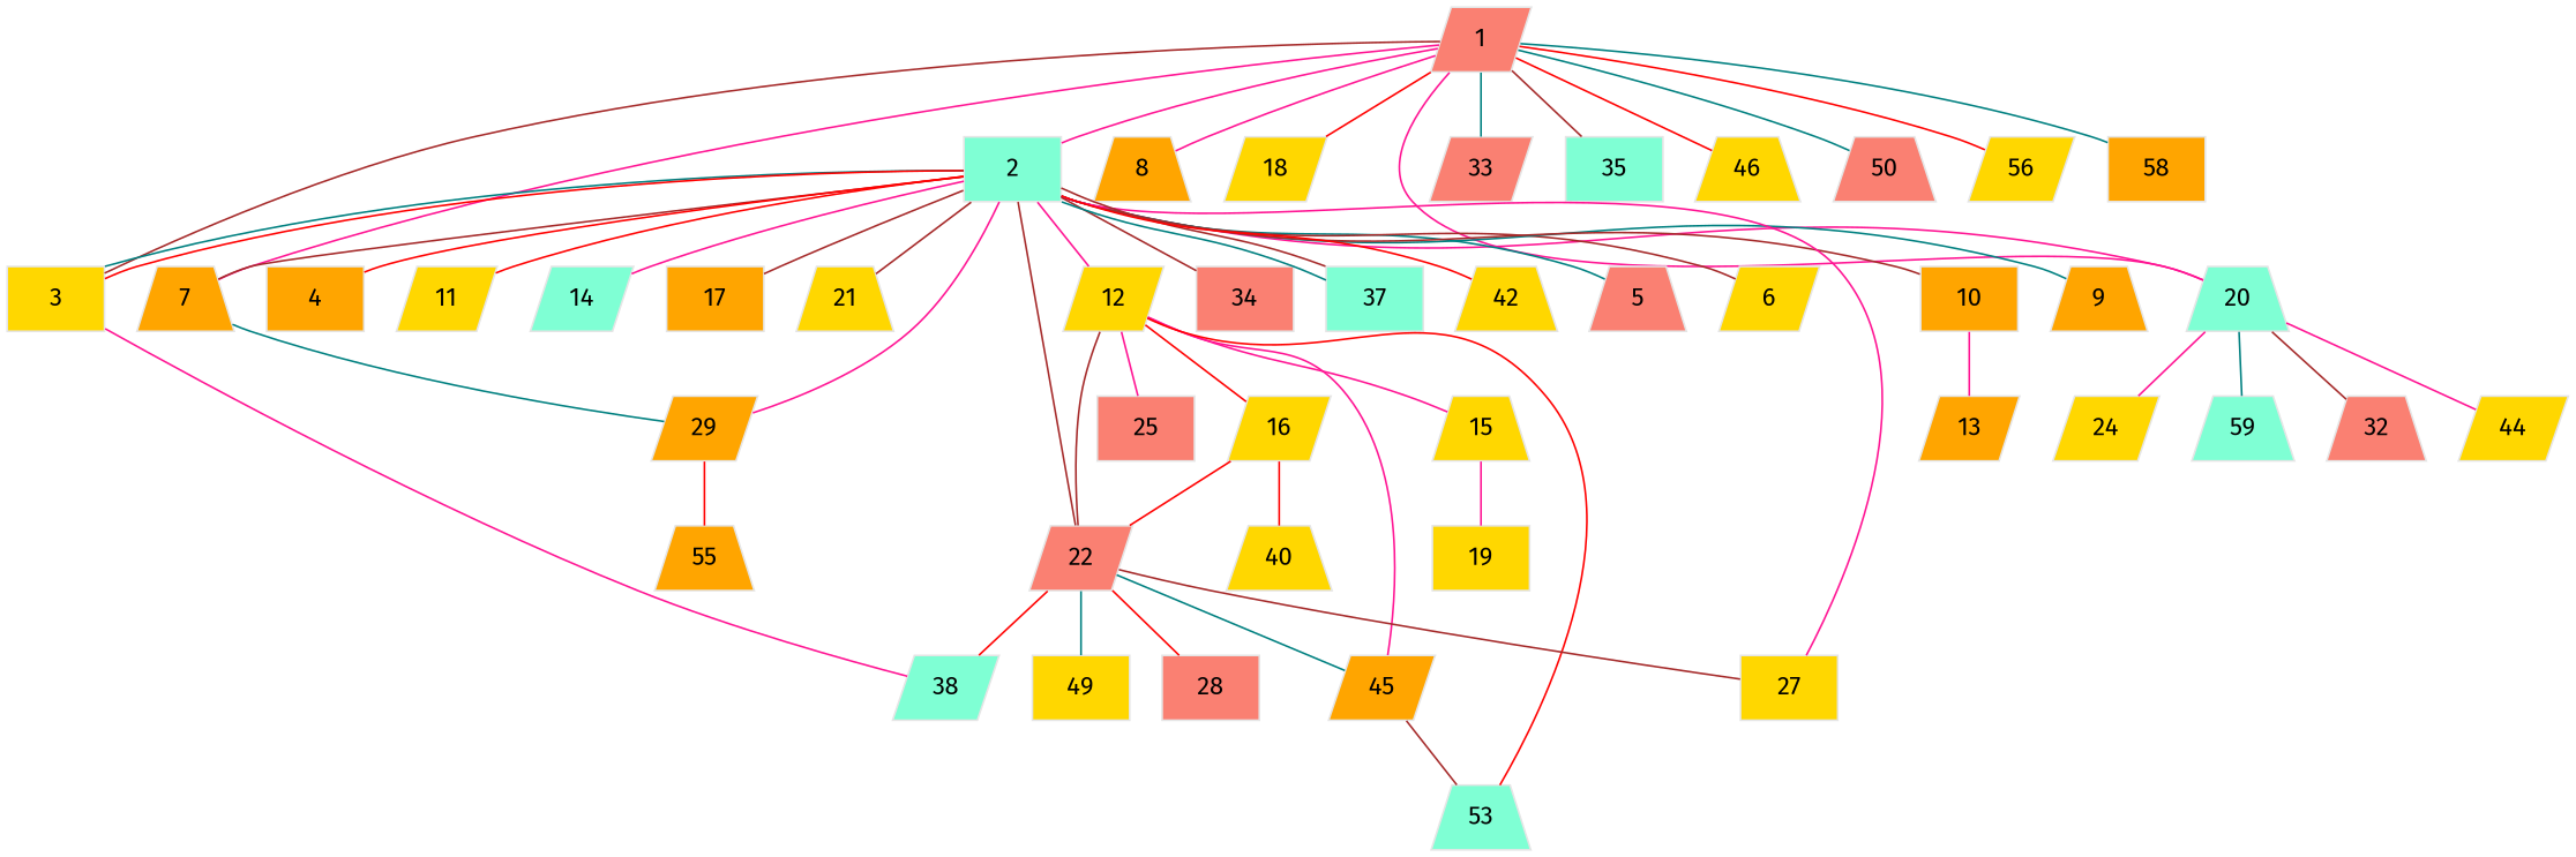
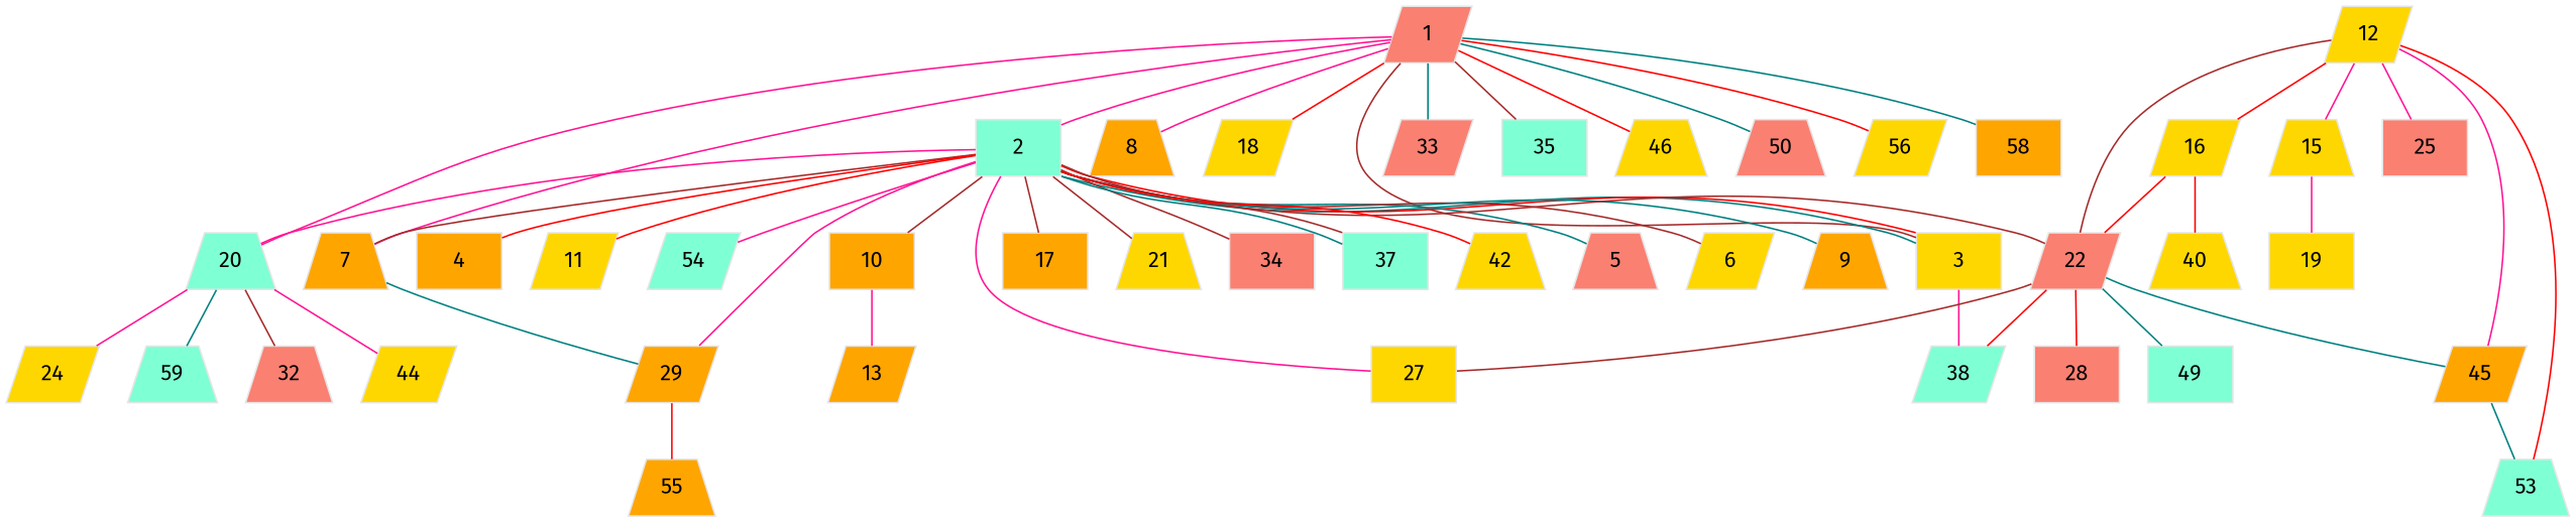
  graph {
    fontname="Fira Sans"
    node [color=gray90 fillcolor=gold fontname="Fira Sans" shape=parallelogram style=filled]
    edge [color=deeppink fontname="Fira Sans"]
    1 [fillcolor=salmon super="+43"]
    2 [fillcolor=aquamarine shape=box super="+26"]
    3 [shape=box]
    7 [fillcolor=orange shape=trapezium super="+47"]
    8 [fillcolor=orange shape=trapezium]
    18
    20 [fillcolor=aquamarine shape=trapezium super="+31"]
    33 [fillcolor=salmon]
    35 [fillcolor=aquamarine shape=box]
    46 [shape=trapezium]
    50 [fillcolor=salmon shape=trapezium]
    56
    58 [fillcolor=orange shape=box]
    4 [fillcolor=orange shape=box super="+48"]
    5 [fillcolor=salmon shape=trapezium]
    6
    9 [fillcolor=orange shape=trapezium super="+39"]
    10 [fillcolor=orange shape=box super="+51"]
    11
    12 [super="+41"]
-   14 [fillcolor=aquamarine]
+   14 [fillcolor=aquamarine label=54]
    17 [fillcolor=orange shape=box]
    21 [shape=trapezium]
    22 [fillcolor=salmon super="+24"]
    27 [shape=box]
    29 [fillcolor=orange super="+30"]
    34 [fillcolor=salmon shape=box]
    37 [fillcolor=aquamarine shape=box]
    42 [shape=trapezium]
    38 [fillcolor=aquamarine super="+57"]
    32 [fillcolor=salmon shape=trapezium]
    44
    n33 [label=24]
    59 [fillcolor=aquamarine shape=trapezium]
    13 [fillcolor=orange]
    15 [shape=trapezium super="+23"]
    16
    25 [fillcolor=salmon shape=box]
    45 [fillcolor=orange super="+52"]
    53 [fillcolor=aquamarine shape=trapezium]
    28 [fillcolor=salmon shape=box]
-   49 [shape=box]
+   49 [fillcolor=aquamarine shape=box]
    55 [fillcolor=orange shape=trapezium]
    19 [shape=box]
    40 [shape=trapezium]
    1 -- 2
    1 -- 3 [color=brown]
    1 -- 7
    1 -- 8
    1 -- 18 [color=red]
    1 -- 20
    1 -- 33 [color=teal]
    1 -- 35 [color=brown]
    1 -- 46 [color=red]
    1 -- 50 [color=teal]
    1 -- 56 [color=red]
    1 -- 58 [color=teal weight=2]
    2 -- 3 [color=teal]
    2 -- 3 [color=red]
    2 -- 7 [color=brown]
    2 -- 20
    2 -- 4 [color=red weight=2]
    2 -- 5 [color=teal]
    2 -- 6 [color=brown]
    2 -- 9 [color=teal]
    2 -- 10 [color=brown]
    2 -- 11 [color=red]
-   2 -- 12
    2 -- 14
    2 -- 17 [color=brown]
    2 -- 21 [color=brown]
    2 -- 22 [color=brown]
    2 -- 27
    2 -- 29
    2 -- 34 [color=brown]
    2 -- 37 [color=teal]
    2 -- 37 [color=brown]
    2 -- 42 [color=red]
    3 -- 38
    7 -- 29 [color=teal]
    20 -- 32 [color=brown]
    20 -- 44
    20 -- n33
    20 -- 59 [color=teal]
    10 -- 13
    12 -- 22 [color=brown]
    12 -- 15
    12 -- 16 [color=red]
    12 -- 25
    12 -- 45
    12 -- 53 [color=red]
    22 -- 27 [color=brown]
    22 -- 38 [color=red weight=2]
    22 -- 45 [color=teal]
    22 -- 28 [color=red]
    22 -- 49 [color=teal]
    29 -- 55 [color=red]
    15 -- 19
    16 -- 22 [color=red]
    16 -- 40 [color=red]
-   45 -- 53 [color=brown]
+   45 -- 53 [color=teal]
  }
